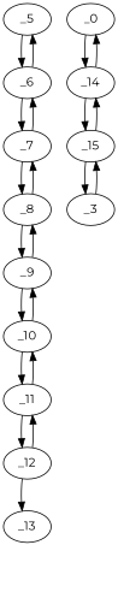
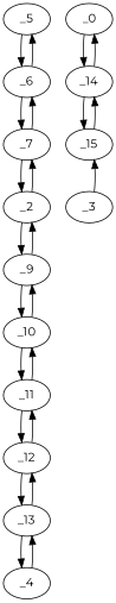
  digraph {
    fontname=Montserrat
    node [fontname=Montserrat x=41.000000 y=126.000000]
    edge [fontname=Montserrat]
    _5 [x=105.000000 y=105.000000]
    _6 [x=84.000000 y=104.000000]
    _7 [x=69.000000 y=110.000000]
    n4 [label=_0 x=144.000000 y=132.000000]
    _14 [x=156.000000]
    _15 [x=170.000000 y=135.000000]
    _3 [x=185.000000 y=134.000000]
+   _4 [y=204.000000]
    _13 [x=34.000000 y=190.000000]
    _12 [x=34.000000 y=174.000000]
    _11 [x=36.000000 y=159.000000]
-   _8 [x=60.000000 y=123.000000]
+   _8 [x=60.000000 y=123.000000 label=_2]
    _9 [x=42.000000]
    _10 [y=146.000000]
    _5 -> _6 [angle=-3.094010 orient=-0.047565]
    _6 -> _5 [angle=0.047583 orient=0.047565]
    _6 -> _7 [angle=2.761086 orient=0.371391]
    _7 -> _6 [angle=-0.380506 orient=-0.371391]
    _7 -> _8 [angle=2.176341 orient=0.822192]
    n4 -> _14 [angle=-0.463648 orient=-0.447214]
    _14 -> n4 [angle=2.677945 orient=0.447214]
    _14 -> _15 [angle=0.571337 orient=0.540758]
    _15 -> _14 [angle=-2.570255 orient=-0.540758]
-   _15 -> _3 [angle=-0.066568 orient=-0.066519]
    _3 -> _15 [angle=3.075024 orient=0.066519]
+   _4 -> _13 [angle=-2.034444 orient=-0.894427]
+   _13 -> _4 [angle=1.107149 orient=0.894427]
+   _13 -> _12 [angle=-1.570796 orient=-1.000000]
    _12 -> _13 [angle=1.570796 orient=1.000000]
    _12 -> _11 [angle=-1.438245 orient=-0.991228]
    _11 -> _12 [angle=1.703348 orient=0.991228]
    _11 -> _10 [angle=-1.203622 orient=-0.933346]
    _8 -> _7 [angle=-0.965252 orient=-0.822192]
    _8 -> _9 [angle=2.976444 orient=0.164399]
    _9 -> _8 [angle=-0.165149 orient=-0.164399]
    _9 -> _10 [angle=1.620755 orient=0.998752]
    _10 -> _11 [angle=1.937970 orient=0.933346]
    _10 -> _9 [angle=-1.520838 orient=-0.998752]
  }
